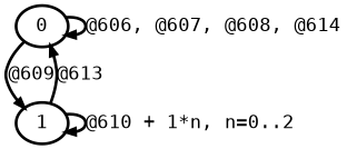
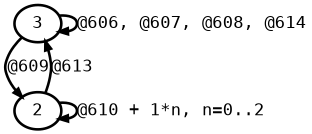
  digraph {
    fontname="DejaVu Sans Mono"
    node [fontsize=20 penwidth=3 shape=oval style=rounded fontname="DejaVu Sans Mono"]
    edge [arrowsize=1 color=black fontsize=20 penwidth=3 style=bold fontname="DejaVu Sans Mono"]
-   0
-   1
+   0 [label=3]
+   1 [label=2]
    0 -> 0 [label="@606, @607, @608, @614"]
    0 -> 1 [label="@609"]
    1 -> 0 [label="@613"]
    1 -> 1 [label="@610 + 1*n, n=0..2"]
  }
